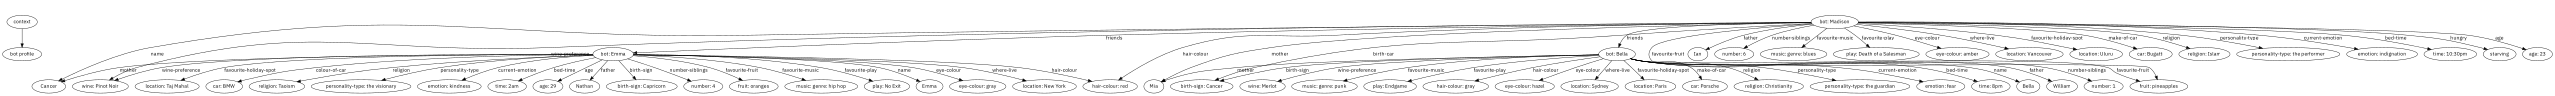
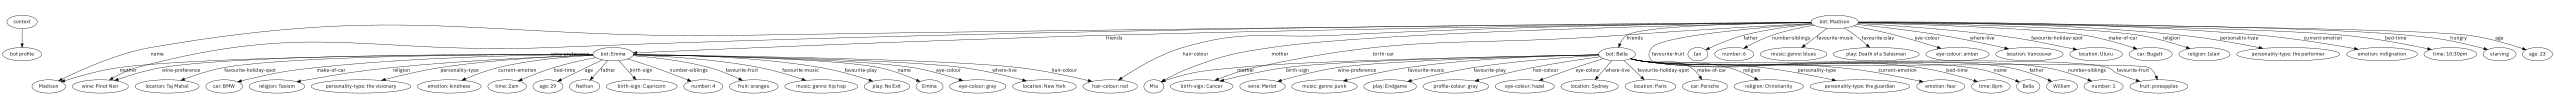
  digraph {
    fontname="IBM Plex Sans"
    node [fontname="IBM Plex Sans"]
    edge [fontname="IBM Plex Sans" arrowhead=normal]
    context
    "bot profile"
    "bot: Bella"
    Bella
    Mia
    William
    "birth-sign: Cancer"
    "number: 1"
    "wine: Merlot"
    "fruit: pineapples"
    "music: genre: punk"
    "play: Endgame"
-   "hair-colour: gray"
+   "hair-colour: gray" [label="profile-colour: gray"]
    "eye-colour: hazel"
    "location: Sydney"
    "location: Paris"
    "car: Porsche"
    "religion: Christianity"
    "personality-type: the guardian"
    "emotion: fear"
    "time: 8pm"
    "bot: Emma"
    Emma
-   Madison [label=Cancer]
+   Madison
    Nathan
    "birth-sign: Capricorn"
    "number: 4"
    "wine: Pinot Noir"
    "fruit: oranges"
    "music: genre: hip hop"
    "play: No Exit"
    "hair-colour: red"
    "eye-colour: gray"
    "location: New York"
    "location: Taj Mahal"
    "car: BMW"
    "religion: Taoism"
    "personality-type: the visionary"
    "emotion: kindness"
    "time: 2am"
    "age: 29"
    "bot: Madison"
    Ian
    "number: 6"
    "music: genre: blues"
    "play: Death of a Salesman"
    "eye-colour: amber"
    "location: Vancouver"
    "location: Uluru"
    "car: Bugatti"
    "religion: Islam"
    "personality-type: the performer"
    "emotion: indignation"
    "time: 10:30pm"
    starving
    "age: 23"
    context -> "bot profile" [arrowhead=""]
    "bot: Bella" -> Bella [label=name]
    "bot: Bella" -> Mia [label=mother]
    "bot: Bella" -> William [label=father]
    "bot: Bella" -> "birth-sign: Cancer" [label="birth-sign"]
    "bot: Bella" -> "number: 1" [label="number-siblings"]
    "bot: Bella" -> "wine: Merlot" [label="wine-preference"]
    "bot: Bella" -> "fruit: pineapples" [label="favourite-fruit"]
    "bot: Bella" -> "music: genre: punk" [label="favourite-music"]
    "bot: Bella" -> "play: Endgame" [label="favourite-play"]
    "bot: Bella" -> "hair-colour: gray" [label="hair-colour"]
    "bot: Bella" -> "eye-colour: hazel" [label="eye-colour"]
    "bot: Bella" -> "location: Sydney" [label="where-live"]
    "bot: Bella" -> "location: Paris" [label="favourite-holiday-spot"]
    "bot: Bella" -> "car: Porsche" [label="make-of-car"]
    "bot: Bella" -> "religion: Christianity" [label=religion]
    "bot: Bella" -> "personality-type: the guardian" [label="personality-type"]
    "bot: Bella" -> "emotion: fear" [label="current-emotion"]
    "bot: Bella" -> "time: 8pm" [label="bed-time"]
    "bot: Emma" -> Emma [label=name]
    "bot: Emma" -> Madison [label=mother]
    "bot: Emma" -> Nathan [label=father]
    "bot: Emma" -> "birth-sign: Capricorn" [label="birth-sign"]
    "bot: Emma" -> "number: 4" [label="number-siblings"]
    "bot: Emma" -> "wine: Pinot Noir" [label="wine-preference"]
    "bot: Emma" -> "fruit: oranges" [label="favourite-fruit"]
    "bot: Emma" -> "music: genre: hip hop" [label="favourite-music"]
    "bot: Emma" -> "play: No Exit" [label="favourite-play"]
    "bot: Emma" -> "hair-colour: red" [label="hair-colour"]
    "bot: Emma" -> "eye-colour: gray" [label="eye-colour"]
    "bot: Emma" -> "location: New York" [label="where-live"]
    "bot: Emma" -> "location: Taj Mahal" [label="favourite-holiday-spot"]
-   "bot: Emma" -> "car: BMW" [label="colour-of-car"]
+   "bot: Emma" -> "car: BMW" [label="make-of-car"]
    "bot: Emma" -> "religion: Taoism" [label=religion]
    "bot: Emma" -> "personality-type: the visionary" [label="personality-type"]
    "bot: Emma" -> "emotion: kindness" [label="current-emotion"]
    "bot: Emma" -> "time: 2am" [label="bed-time"]
    "bot: Emma" -> "age: 29" [label=age]
    "bot: Madison" -> "bot: Bella" [label=friends]
    "bot: Madison" -> Mia [label=mother]
    "bot: Madison" -> "birth-sign: Cancer" [label="birth-car"]
    "bot: Madison" -> "fruit: pineapples" [label="favourite-fruit"]
    "bot: Madison" -> "bot: Emma" [label=friends]
    "bot: Madison" -> Madison [label=name]
    "bot: Madison" -> "wine: Pinot Noir" [label="wine-preference"]
    "bot: Madison" -> "hair-colour: red" [label="hair-colour"]
    "bot: Madison" -> Ian [label=father]
    "bot: Madison" -> "number: 6" [label="number-siblings"]
    "bot: Madison" -> "music: genre: blues" [label="favourite-music"]
    "bot: Madison" -> "play: Death of a Salesman" [label="favourite-play"]
    "bot: Madison" -> "eye-colour: amber" [label="eye-colour"]
    "bot: Madison" -> "location: Vancouver" [label="where-live"]
    "bot: Madison" -> "location: Uluru" [label="favourite-holiday-spot"]
    "bot: Madison" -> "car: Bugatti" [label="make-of-car"]
    "bot: Madison" -> "religion: Islam" [label=religion]
    "bot: Madison" -> "personality-type: the performer" [label="personality-type"]
    "bot: Madison" -> "emotion: indignation" [label="current-emotion"]
    "bot: Madison" -> "time: 10:30pm" [label="bed-time"]
    "bot: Madison" -> starving [label=hungry]
    "bot: Madison" -> "age: 23" [label=age]
  }
